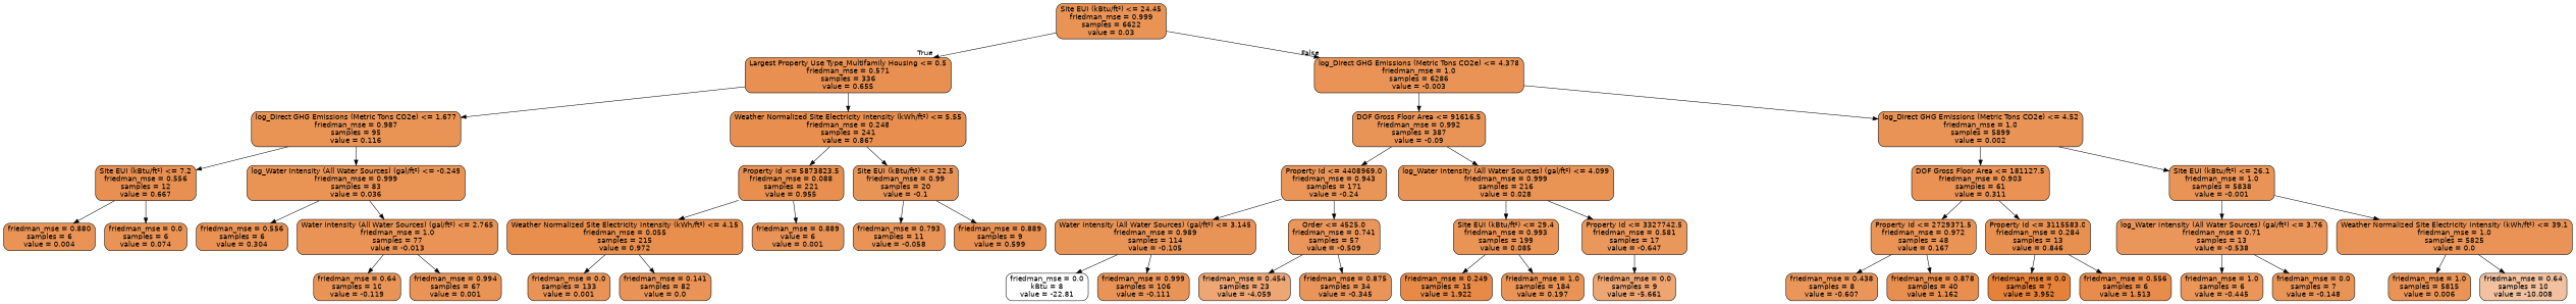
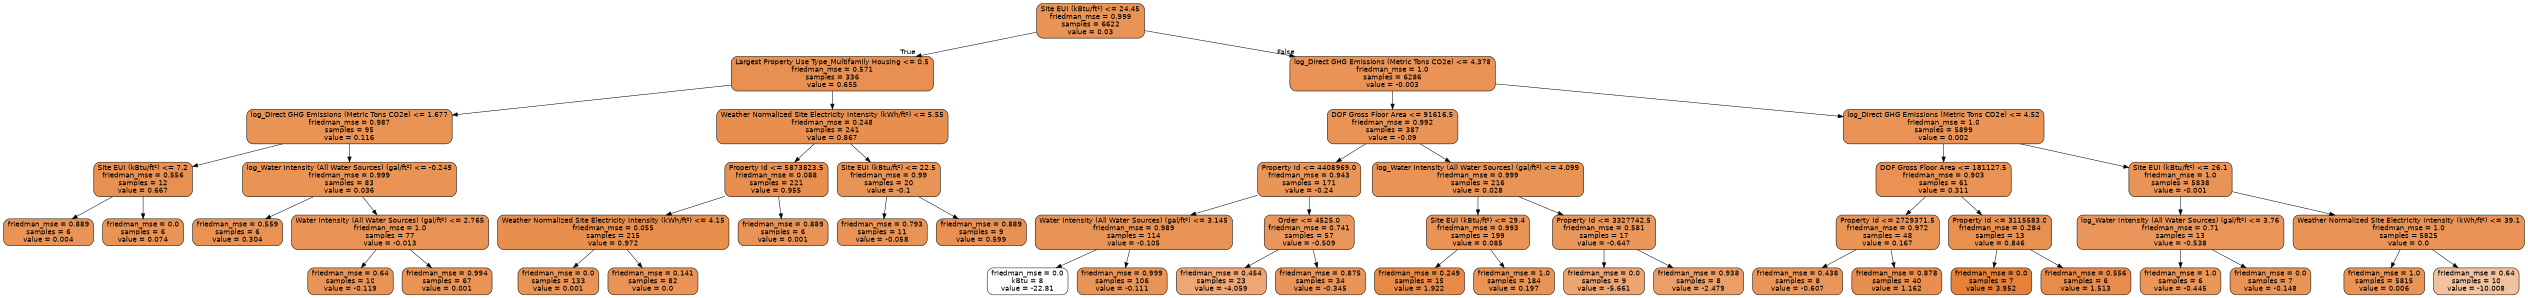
  digraph {
    node [color=black fillcolor="#e58139d9" fontname=helvetica shape=box style="filled, rounded"]
    edge [fontname=helvetica]
    n1 [fillcolor="#e58139da" label="Site EUI (kBtu/ft²) <= 24.45\nfriedman_mse = 0.999\nsamples = 6622\nvalue = 0.03"]
    n2 [fillcolor="#e58139e0" label="Largest Property Use Type_Multifamily Housing <= 0.5\nfriedman_mse = 0.571\nsamples = 336\nvalue = 0.655"]
    n3 [label="log_Direct GHG Emissions (Metric Tons CO2e) <= 4.378\nfriedman_mse = 1.0\nsamples = 6286\nvalue = -0.003"]
    n4 [fillcolor="#e58139da" label="log_Direct GHG Emissions (Metric Tons CO2e) <= 1.677\nfriedman_mse = 0.987\nsamples = 95\nvalue = 0.116"]
    n5 [fillcolor="#e58139e2" label="Weather Normalized Site Electricity Intensity (kWh/ft²) <= 5.55\nfriedman_mse = 0.248\nsamples = 241\nvalue = 0.867"]
    n6 [fillcolor="#e58139d8" label="DOF Gross Floor Area <= 91616.5\nfriedman_mse = 0.992\nsamples = 387\nvalue = -0.09"]
    n7 [label="log_Direct GHG Emissions (Metric Tons CO2e) <= 4.52\nfriedman_mse = 1.0\nsamples = 5899\nvalue = 0.002"]
    n8 [fillcolor="#e58139e0" label="Site EUI (kBtu/ft²) <= 7.2\nfriedman_mse = 0.556\nsamples = 12\nvalue = 0.667"]
    n9 [fillcolor="#e58139da" label="log_Water Intensity (All Water Sources) (gal/ft²) <= -0.249\nfriedman_mse = 0.999\nsamples = 83\nvalue = 0.036"]
    n10 [fillcolor="#e58139e2" label="Property Id <= 5873823.5\nfriedman_mse = 0.088\nsamples = 221\nvalue = 0.955"]
    n11 [fillcolor="#e58139d8" label="Site EUI (kBtu/ft²) <= 22.5\nfriedman_mse = 0.99\nsamples = 20\nvalue = -0.1"]
-   n12 [label="friedman_mse = 0.880\nsamples = 6\nvalue = 0.004"]
+   n12 [label="friedman_mse = 0.889\nsamples = 6\nvalue = 0.004"]
    n13 [fillcolor="#e58139da" label="friedman_mse = 0.0\nsamples = 6\nvalue = 0.074"]
-   n14 [fillcolor="#e58139dc" label="friedman_mse = 0.556\nsamples = 6\nvalue = 0.304"]
+   n14 [fillcolor="#e58139dc" label="friedman_mse = 0.559\nsamples = 6\nvalue = 0.304"]
    n15 [label="Water Intensity (All Water Sources) (gal/ft²) <= 2.765\nfriedman_mse = 1.0\nsamples = 77\nvalue = -0.013"]
    n16 [fillcolor="#e58139d8" label="friedman_mse = 0.64\nsamples = 10\nvalue = -0.119"]
    n17 [label="friedman_mse = 0.994\nsamples = 67\nvalue = 0.001"]
    n18 [fillcolor="#e58139e3" label="Weather Normalized Site Electricity Intensity (kWh/ft²) <= 4.15\nfriedman_mse = 0.055\nsamples = 215\nvalue = 0.972"]
-   n19 [label="friedman_mse = 0.889\nvalue = 6\nvalue = 0.001"]
+   n19 [label="friedman_mse = 0.889\nsamples = 6\nvalue = 0.001"]
    n20 [label="friedman_mse = 0.793\nsamples = 11\nvalue = -0.058"]
    n21 [fillcolor="#e58139df" label="friedman_mse = 0.889\nsamples = 9\nvalue = 0.599"]
    n22 [label="friedman_mse = 0.0\nsamples = 133\nvalue = 0.001"]
    n23 [label="friedman_mse = 0.141\nsamples = 82\nvalue = 0.0"]
    n24 [fillcolor="#e58139d7" label="Property Id <= 4408969.0\nfriedman_mse = 0.943\nsamples = 171\nvalue = -0.24"]
    n25 [fillcolor="#e58139da" label="log_Water Intensity (All Water Sources) (gal/ft²) <= 4.099\nfriedman_mse = 0.999\nsamples = 216\nvalue = 0.028"]
    n26 [fillcolor="#e58139dc" label="DOF Gross Floor Area <= 181127.5\nfriedman_mse = 0.903\nsamples = 61\nvalue = 0.311"]
    n27 [label="Site EUI (kBtu/ft²) <= 26.1\nfriedman_mse = 1.0\nsamples = 5838\nvalue = -0.001"]
    n28 [fillcolor="#e58139d8" label="Water Intensity (All Water Sources) (gal/ft²) <= 3.145\nfriedman_mse = 0.989\nsamples = 114\nvalue = -0.105"]
    n29 [fillcolor="#e58139d4" label="Order <= 4525.0\nfriedman_mse = 0.741\nsamples = 57\nvalue = -0.509"]
    n30 [fillcolor="#e58139da" label="Site EUI (kBtu/ft²) <= 29.4\nfriedman_mse = 0.993\nsamples = 199\nvalue = 0.085"]
    n31 [fillcolor="#e58139d3" label="Property Id <= 3327742.5\nfriedman_mse = 0.581\nsamples = 17\nvalue = -0.647"]
    n32 [fillcolor="#e5813900" label="friedman_mse = 0.0\nkBtu = 8\nvalue = -22.81"]
    n33 [fillcolor="#e58139d8" label="friedman_mse = 0.999\nsamples = 106\nvalue = -0.111"]
    n34 [fillcolor="#e58139b3" label="friedman_mse = 0.454\nsamples = 23\nvalue = -4.059"]
    n35 [fillcolor="#e58139d6" label="friedman_mse = 0.875\nsamples = 34\nvalue = -0.345"]
    n36 [fillcolor="#e58139ec" label="friedman_mse = 0.249\nsamples = 15\nvalue = 1.922"]
    n37 [fillcolor="#e58139db" label="friedman_mse = 1.0\nsamples = 184\nvalue = 0.197"]
    n38 [fillcolor="#e58139b6" label="friedman_mse = 0.0\nsamples = 9\nvalue = -5.661"]
+   n39 [fillcolor="#e58139c2" label="friedman_mse = 0.938\nsamples = 8\nvalue = -2.479"]
    n40 [fillcolor="#e58139db" label="Property Id <= 2729371.5\nfriedman_mse = 0.972\nsamples = 48\nvalue = 0.167"]
    n41 [fillcolor="#e58139e1" label="Property Id <= 3115583.0\nfriedman_mse = 0.284\nsamples = 13\nvalue = 0.846"]
    n42 [fillcolor="#e58139d4" label="log_Water Intensity (All Water Sources) (gal/ft²) <= 3.76\nfriedman_mse = 0.71\nsamples = 13\nvalue = -0.538"]
    n43 [label="Weather Normalized Site Electricity Intensity (kWh/ft²) <= 39.1\nfriedman_mse = 1.0\nsamples = 5825\nvalue = 0.0"]
    n44 [fillcolor="#e58139d4" label="friedman_mse = 0.438\nsamples = 8\nvalue = -0.607"]
    n45 [fillcolor="#e58139e4" label="friedman_mse = 0.878\nsamples = 40\nvalue = 1.162"]
    n46 [fillcolor="#e58139ff" label="friedman_mse = 0.0\nsamples = 7\nvalue = 3.952"]
    n47 [fillcolor="#e58139e8" label="friedman_mse = 0.556\nsamples = 6\nvalue = 1.513"]
    n48 [fillcolor="#e58139d5" label="friedman_mse = 1.0\nsamples = 6\nvalue = -0.445"]
    n49 [fillcolor="#e58139d8" label="friedman_mse = 0.0\nsamples = 7\nvalue = -0.148"]
    n50 [label="friedman_mse = 1.0\nsamples = 5815\nvalue = 0.006"]
    n51 [fillcolor="#e581397a" label="friedman_mse = 0.64\nsamples = 10\nvalue = -10.008"]
    n1 -> n2 [headlabel=True labelangle=45 labeldistance=2.5]
    n1 -> n3 [headlabel=False labelangle=-45 labeldistance=2.5]
    n2 -> n4
    n2 -> n5
    n3 -> n6
    n3 -> n7
    n4 -> n8
    n4 -> n9
    n5 -> n10
    n5 -> n11
    n6 -> n24
    n6 -> n25
    n7 -> n26
    n7 -> n27
    n8 -> n12
    n8 -> n13
    n9 -> n14
    n9 -> n15
    n10 -> n18
    n10 -> n19
    n11 -> n20
    n11 -> n21
    n15 -> n16
    n15 -> n17
    n18 -> n22
    n18 -> n23
    n24 -> n28
    n24 -> n29
    n25 -> n30
    n25 -> n31
    n26 -> n40
    n26 -> n41
    n27 -> n42
    n27 -> n43
    n28 -> n32
    n28 -> n33
    n29 -> n34
    n29 -> n35
    n30 -> n36
    n30 -> n37
    n31 -> n38
+   n31 -> n39
    n40 -> n44
    n40 -> n45
    n41 -> n46
    n41 -> n47
    n42 -> n48
    n42 -> n49
    n43 -> n50
    n43 -> n51
  }
